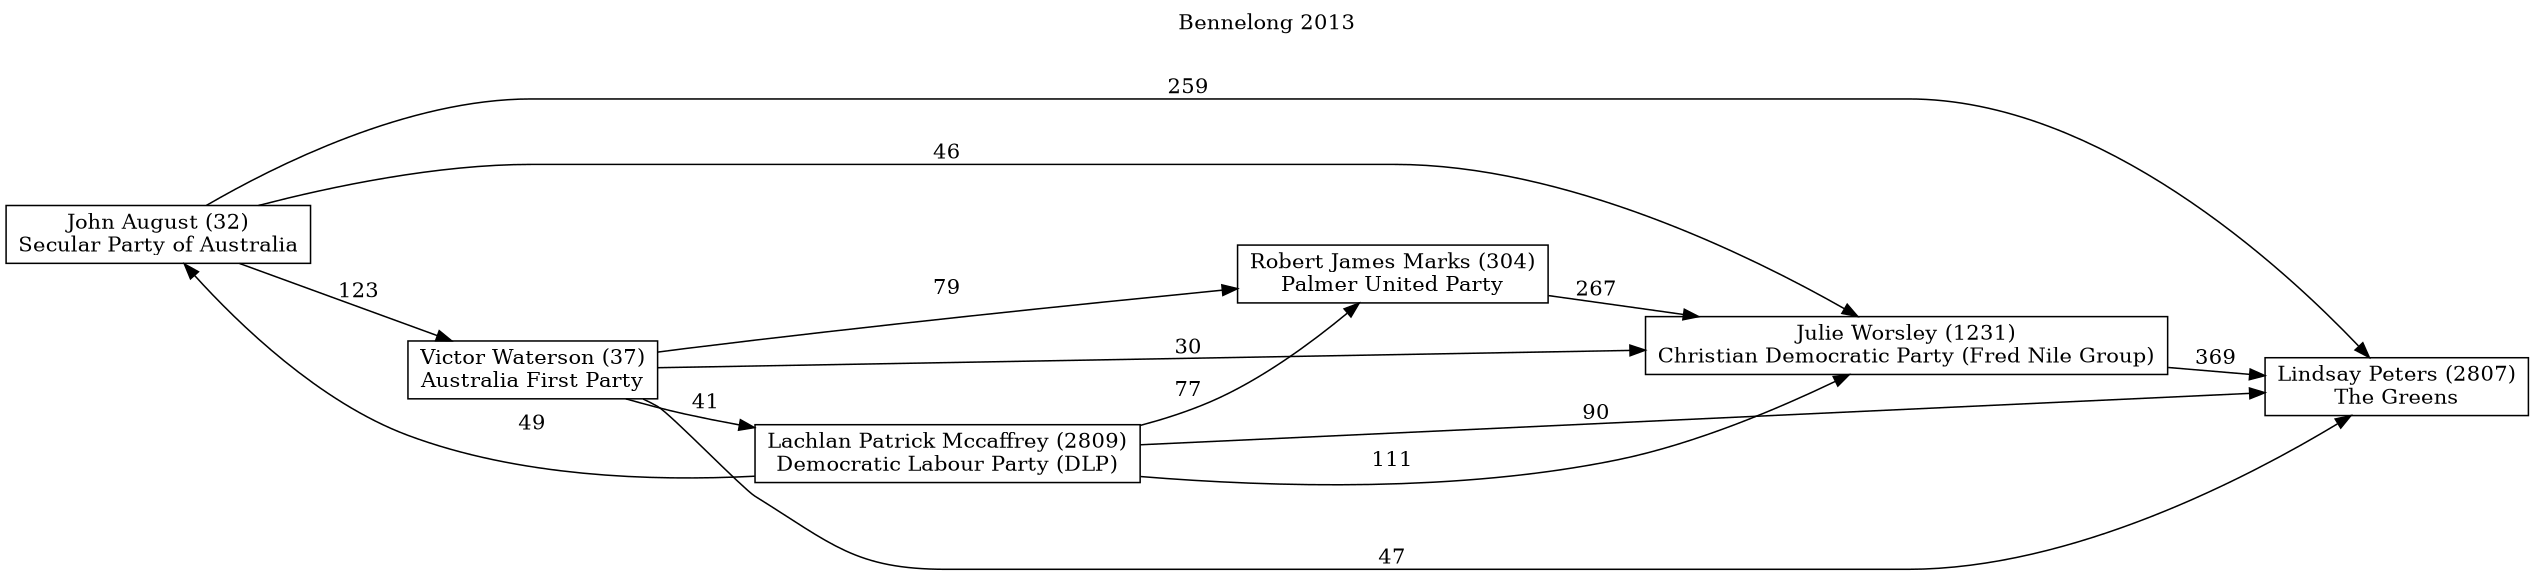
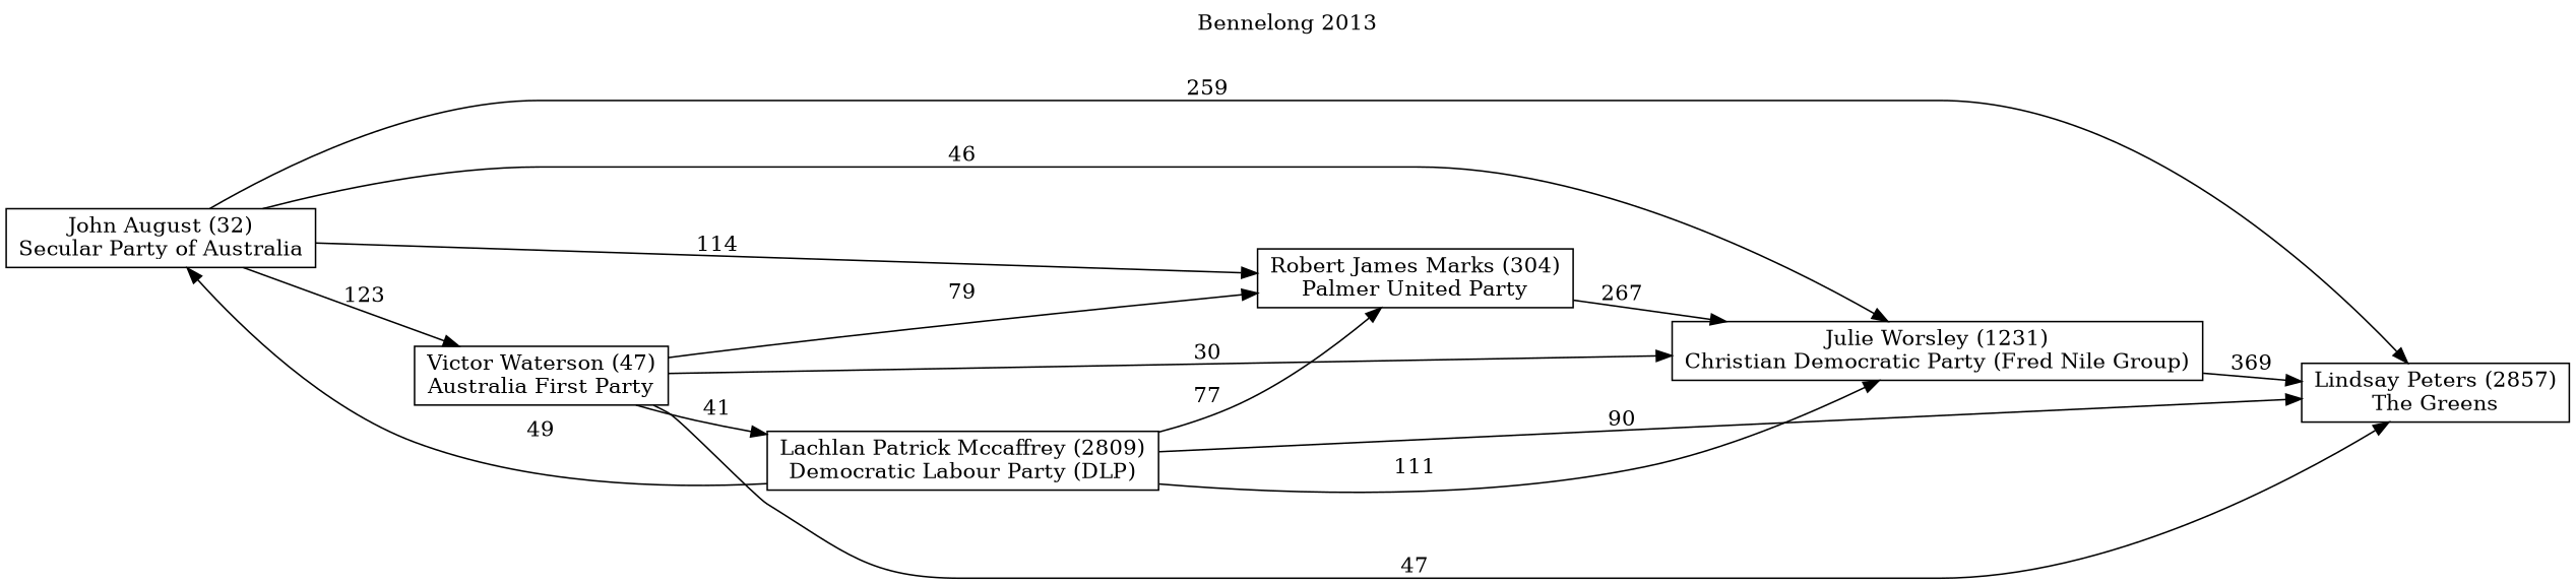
  digraph {
    label="Bennelong 2013"
    labelloc=t
    mclimit=10
    rankdir=LR
    node [shape=box]
    n1 [label="John August (32)\nSecular Party of Australia"]
    n2 [label="Julie Worsley (1231)\nChristian Democratic Party (Fred Nile Group)"]
-   n3 [label="Lindsay Peters (2807)\nThe Greens"]
+   n3 [label="Lindsay Peters (2857)\nThe Greens"]
    n4 [label="Robert James Marks (304)\nPalmer United Party"]
-   n5 [label="Victor Waterson (37)\nAustralia First Party"]
+   n5 [label="Victor Waterson (47)\nAustralia First Party"]
    n6 [label="Lachlan Patrick Mccaffrey (2809)\nDemocratic Labour Party (DLP)"]
    n1 -> n2 [label=46]
    n1 -> n3 [label=259]
+   n1 -> n4 [label=114]
    n1 -> n5 [label=123]
    n2 -> n3 [label=369]
    n4 -> n2 [label=267]
    n5 -> n2 [label=30]
    n5 -> n3 [label=47]
    n5 -> n4 [label=79]
    n5 -> n6 [label=41]
    n6 -> n1 [label=49]
    n6 -> n2 [label=111]
    n6 -> n3 [label=90]
    n6 -> n4 [label=77]
  }
